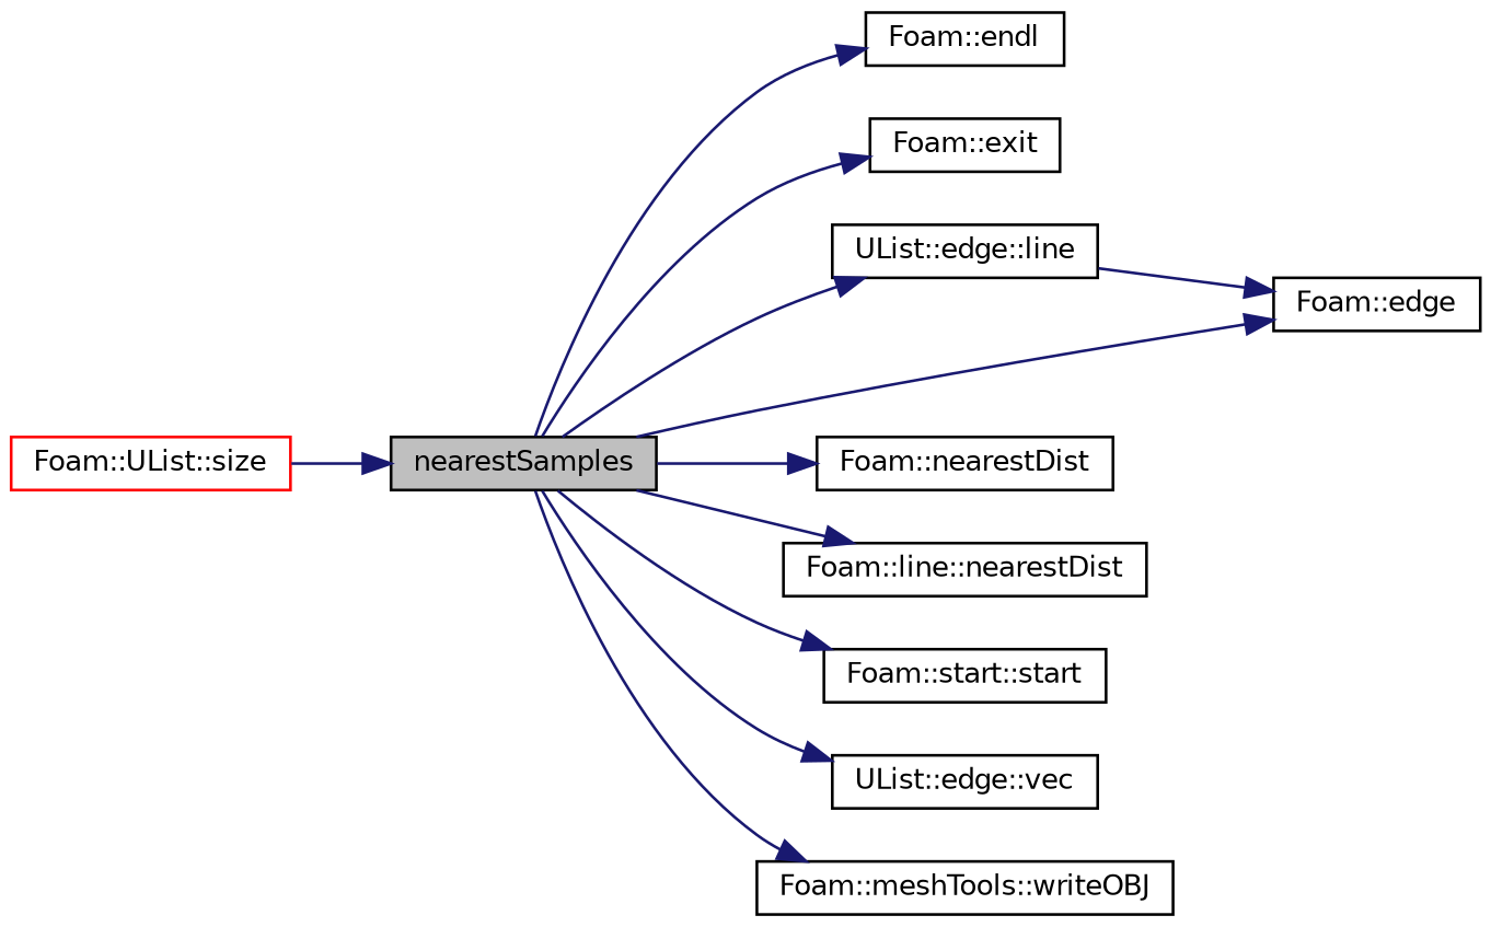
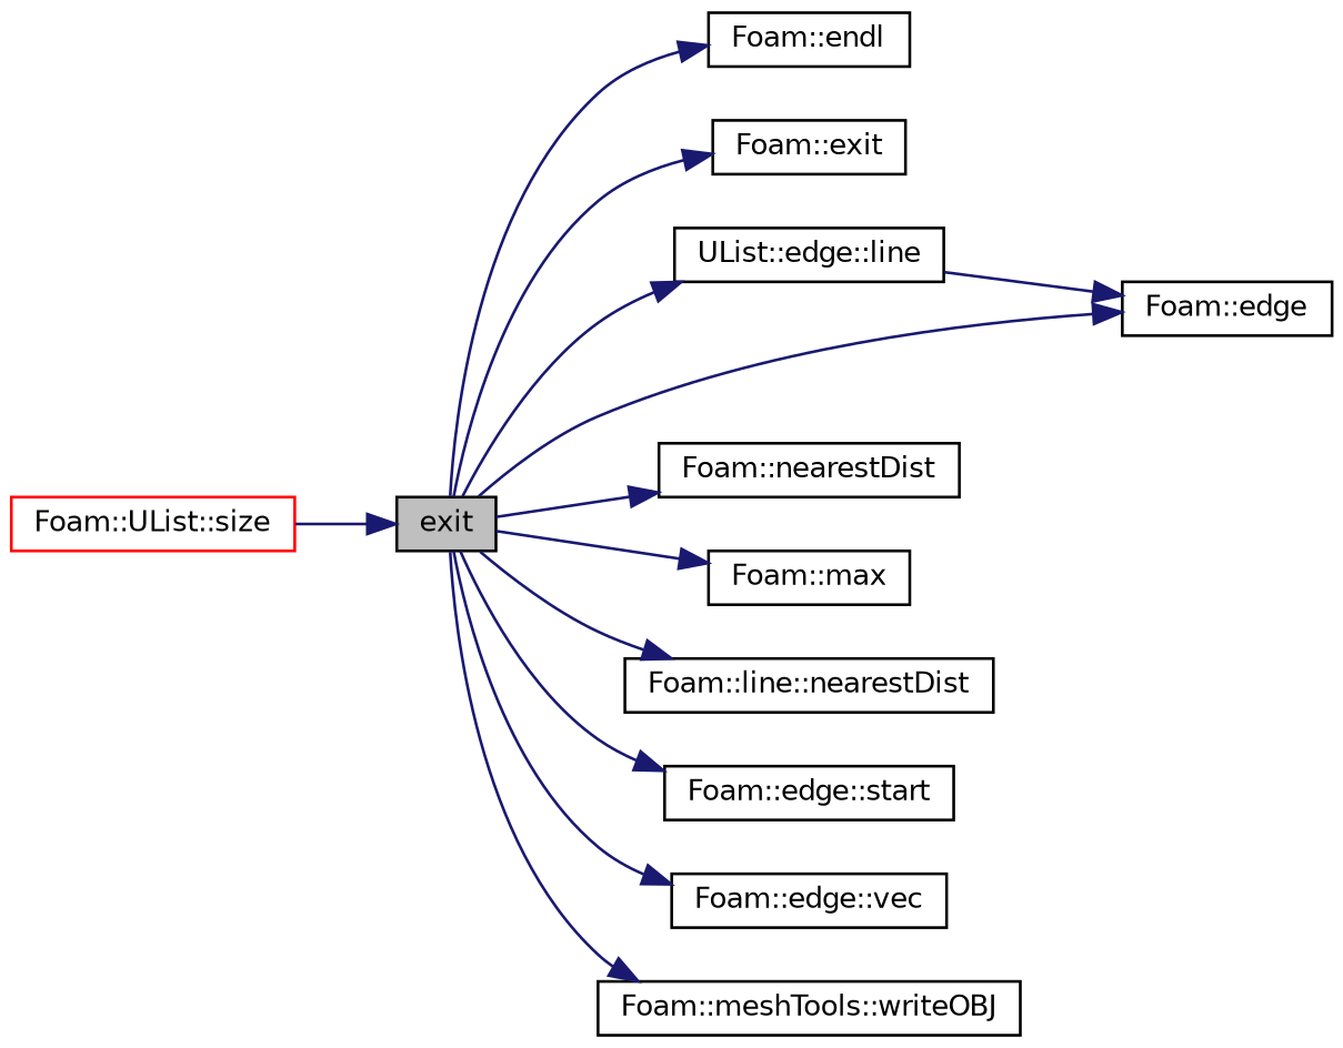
  digraph {
    rankdir=LR
    node [color=black fontname=Helvetica fontsize=10 shape=record]
    edge [color=midnightblue fontname=Helvetica fontsize=10 labelfontname=Helvetica labelfontsize=10 style=solid]
-   n1 [fillcolor=grey75 fontcolor=black height=0.2 label=nearestSamples style=filled width=0.4]
+   n1 [fillcolor=grey75 fontcolor=black height=0.2 label=exit style=filled width=0.4]
    n2 [height=0.2 label="Foam::endl" width=0.4]
    n3 [height=0.2 label="Foam::exit" width=0.4]
    n4 [height=0.2 label="UList::edge::line" width=0.4]
    n5 [height=0.2 label="Foam::edge" width=0.4]
    n6 [height=0.2 label="Foam::nearestDist" width=0.4]
+   n7 [height=0.2 label="Foam::max" width=0.4]
    n8 [height=0.2 label="Foam::line::nearestDist" width=0.4]
-   n9 [height=0.2 label="Foam::start::start" width=0.4]
-   n10 [height=0.2 label="UList::edge::vec" width=0.4]
+   n9 [height=0.2 label="Foam::edge::start" width=0.4]
+   n10 [height=0.2 label="Foam::edge::vec" width=0.4]
    n11 [height=0.2 label="Foam::meshTools::writeOBJ" width=0.4]
    n12 [color=red height=0.2 label="Foam::UList::size" width=0.4]
    n1 -> n2
    n1 -> n3
    n1 -> n4
    n1 -> n5
    n1 -> n6
+   n1 -> n7
    n1 -> n8
    n1 -> n9
    n1 -> n10
    n1 -> n11
    n4 -> n5
    n12 -> n1
  }
